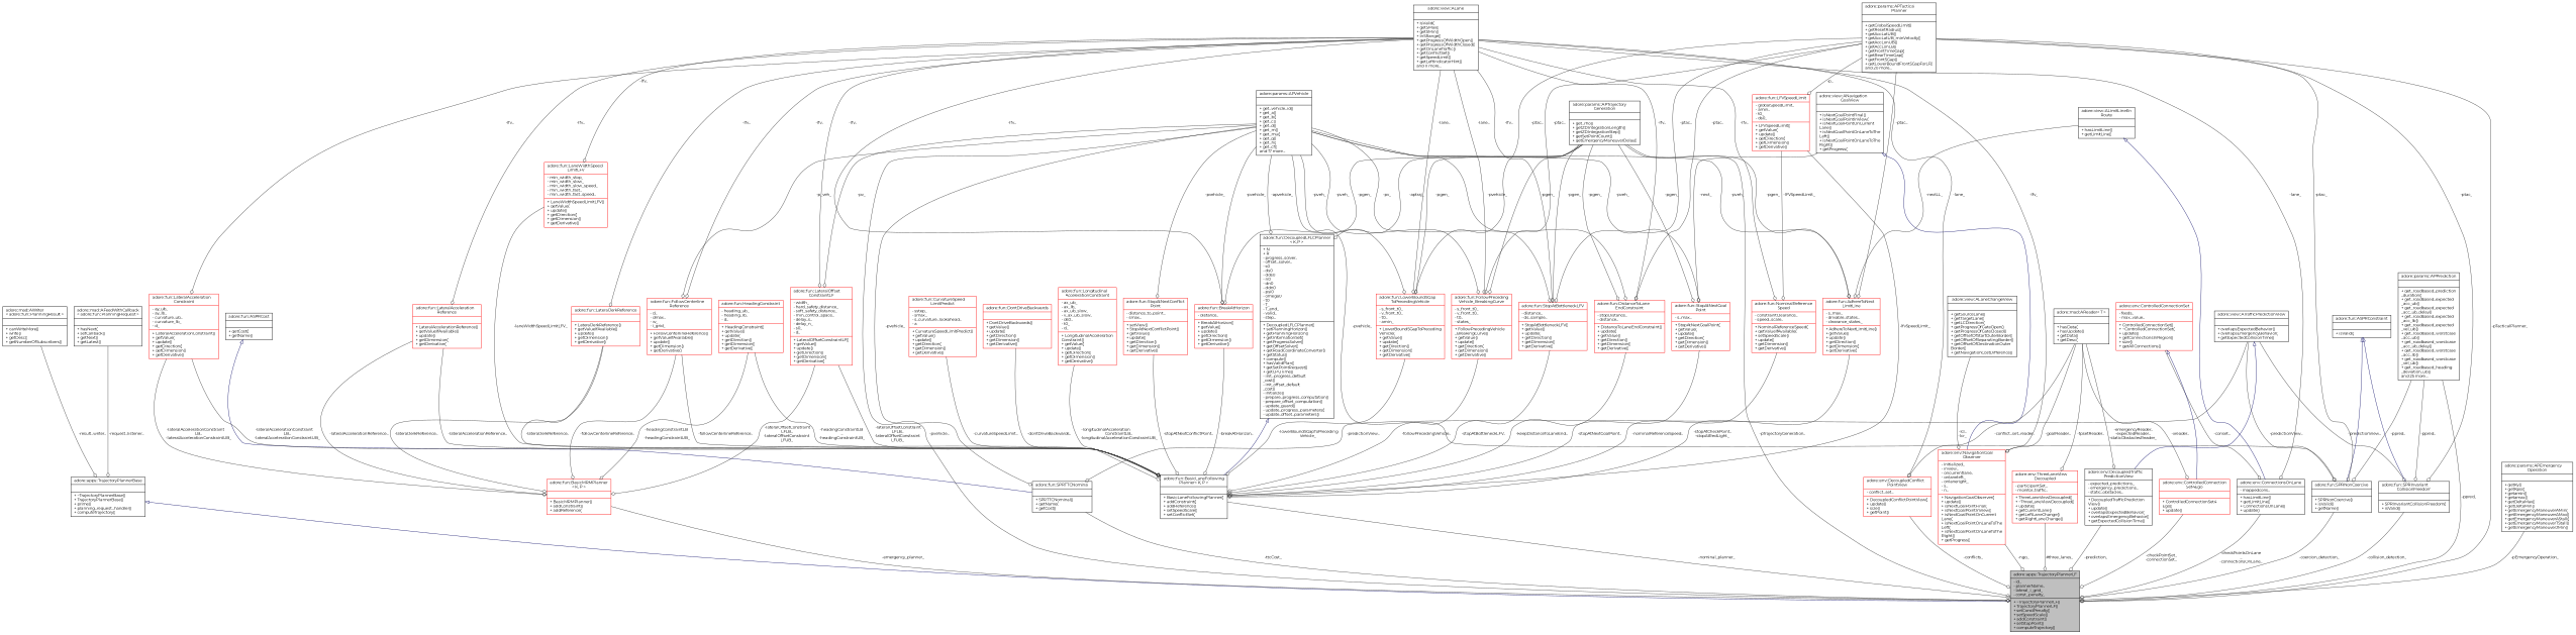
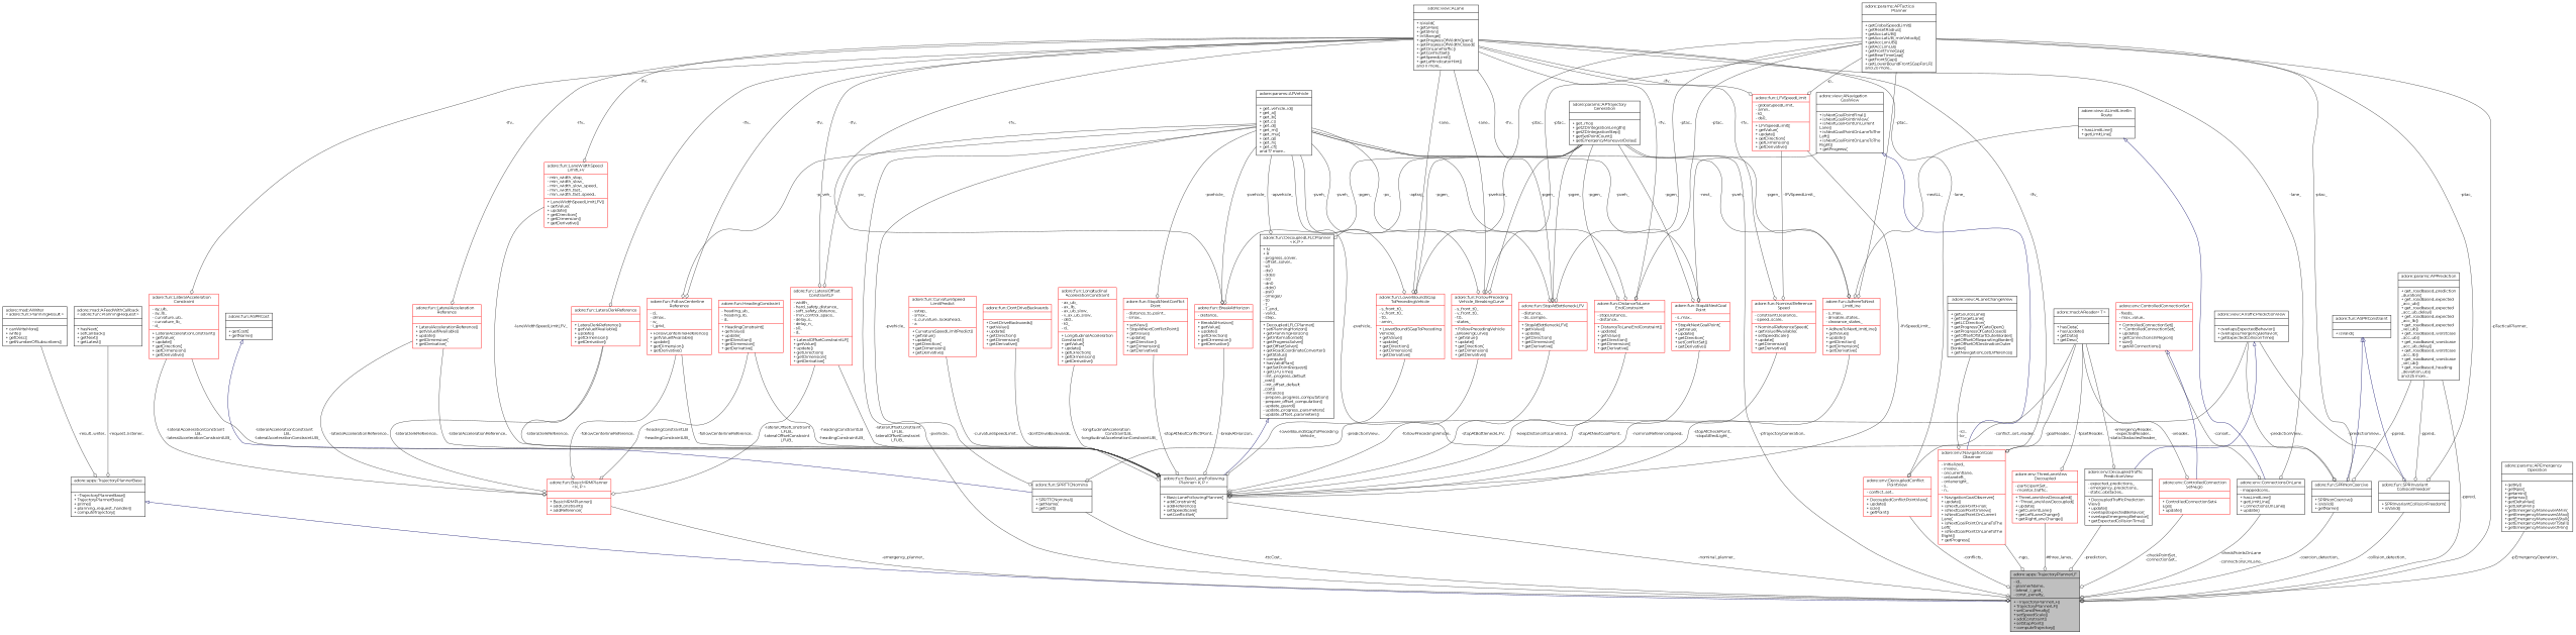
  digraph {
    fontname=Montserrat
    node [color=red fillcolor=white fontname=Montserrat fontsize=10 shape=record style=filled]
    edge [color=grey25 fontname=Montserrat fontsize=10 labelfontname=Helvetica labelfontsize=10 style=solid arrowhead=odiamond]
    n1 [color=black fillcolor=grey75 fontcolor=black height=0.2 label="{adore::apps::TrajectoryPlannerLF\n|- id_\l- plannerName_\l- lateral_i_grid_\l- const_penalty_\l|+ ~TrajectoryPlannerLF()\l+ TrajectoryPlannerLF()\l+ setConstPenalty()\l+ setSpeedScale()\l+ addConstraint()\l+ setStopPoint()\l+ computeTrajectory()\l}" width=0.4]
    n2 [color=black height=0.2 label="{adore::apps::TrajectoryPlannerBase\n||+ ~TrajectoryPlannerBase()\l+ TrajectoryPlannerBase()\l+ prime()\l+ planning_request_handler()\l+ computeTrajectory()\l}" width=0.4]
    n3 [color=black height=0.2 label="{adore::mad::AFeedWithCallback\l\< adore::fun::PlanningRequest \>\n||+ hasNext()\l+ setCallback()\l+ getNext()\l+ getLatest()\l}" width=0.4]
    n4 [color=black height=0.2 label="{adore::mad::AWriter\l\< adore::fun::PlanningResult \>\n||+ canWriteMore()\l+ write()\l+ getDesc()\l+ getNumberOfSubscribers()\l}" width=0.4]
    n5 [color=black height=0.2 label="{adore::fun::SPRTTCNominal\n||+ SPRTTCNominal()\l+ getName()\l+ getCost()\l}" width=0.4]
    n6 [color=black height=0.2 label="{adore::fun::ASPRCost\n||+ getCost()\l+ getName()\l}" width=0.4]
    n7 [color=black height=0.2 label="{adore::params::APVehicle\n||+ get_vehicle_id()\l+ get_a()\l+ get_b()\l+ get_c()\l+ get_d()\l+ get_m()\l+ get_mu()\l+ get_g()\l+ get_h()\l+ get_cf()\land 17 more...\l}" width=0.4]
    n8 [color=black height=0.2 label="{adore::fun::DecoupledLFLCPlanner\l\< K, P \>\n|+ N\l+ R\l- progress_solver_\l- offset_solver_\l- s0\l- ds0\l- dds0\l- n0\l- dn0\l- ddn0\l- psi0\l- omega0\l- t0\l- T_\l- T_end_\l- valid_\l- step_\l|+ DecoupledLFLCPlanner()\l+ setPlanningHorizon()\l+ getPlanningHorizon()\l+ getInformationSet()\l+ getProgressSolver()\l+ getOffsetSolver()\l+ getRoadCoordinateConverter()\l+ getStatus()\l+ compute()\l+ hasValidPlan()\l+ getSetPointRequest()\l+ getCPUTime()\l- init_progress_default\l_cost()\l- init_offset_default\l_cost()\l- initialize()\l- prepare_progress_computation()\l- prepare_offset_computation()\l- update_guard()\l- update_progress_parameters()\l- update_offset_parameters()\l}" width=0.4]
    n9 [height=0.2 label="{adore::fun::FollowCenterline\lReference\n|- d_\l- dmax_\l- w_\l- i_grid_\l|+ FollowCenterlineReference()\l+ getValueIfAvailable()\l+ update()\l+ getDimension()\l+ getDerivative()\l}" width=0.4]
    n10 [height=0.2 label="{adore::fun::LowerBoundSGap\lToPrecedingVehicle\n|- s_front_t0_\l- v_front_t0_\l- t0_\l- amin_\l|+ LowerBoundSGapToPreceding\lVehicle()\l+ getValue()\l+ update()\l+ getDirection()\l+ getDimension()\l+ getDerivative()\l}" width=0.4]
    n11 [height=0.2 label="{adore::fun::LateralOffset\lConstraintLF\n|- width_\l- hard_safety_distance_\l- soft_safety_distance_\l- min_control_space_\l- delay_s_\l- delay_n_\l- s0_\l- d_\l|+ LateralOffsetConstraintLF()\l+ getValue()\l+ update()\l+ getDirection()\l+ getDimension()\l+ getDerivative()\l}" width=0.4]
-   n12 [height=0.2 label="{adore::fun::StopAtNextGoal\lPoint\n|- s_max_\l|+ StopAtNextGoalPoint()\l+ getValue()\l+ update()\l+ getDirection()\l+ getDimension()\l+ getDerivative()\l}" width=0.4]
+   n12 [height=0.2 label="{adore::fun::StopAtNextGoal\lPoint\n|- s_max_\l|+ StopAtNextGoalPoint()\l+ getValue()\l+ update()\l+ getDirection()\l+ setConflictSet()\l+ getDerivative()\l}" width=0.4]
    n13 [height=0.2 label="{adore::fun::AdhereToNext\lLimitLine\n|- s_max_\l- drivable_states_\l- clearance_states_\l|+ AdhereToNextLimitLine()\l+ getValue()\l+ update()\l+ getDirection()\l+ getDimension()\l+ getDerivative()\l}" width=0.4]
    n14 [height=0.2 label="{adore::fun::FollowPreceding\lVehicle_BreakingCurve\n|- s_front_t0_\l- v_front_t0_\l- t0_\l- states_\l|+ FollowPrecedingVehicle\l_BreakingCurve()\l+ getValue()\l+ update()\l+ getDirection()\l+ getDimension()\l+ getDerivative()\l}" width=0.4]
    n15 [height=0.2 label="{adore::fun::StopAtNextConflict\lPoint\n|- distance_to_point_\l- smax_\l|+ setView()\l+ StopAtNextConflictPoint()\l+ getValue()\l+ update()\l+ getDirection()\l+ getDimension()\l+ getDerivative()\l}" width=0.4]
    n16 [height=0.2 label="{adore::fun::StopAtBottleneckLFV\n|- distance_\l- ds_sample_\l|+ StopAtBottleneckLFV()\l+ getValue()\l+ update()\l+ getDirection()\l+ getDimension()\l+ getDerivative()\l}" width=0.4]
    n17 [height=0.2 label="{adore::fun::DistanceToLane\lEndConstraint\n|- stopDistance_\l- distance_\l|+ DistanceToLaneEndConstraint()\l+ update()\l+ getValue()\l+ getDirection()\l+ getDimension()\l+ getDerivative()\l}" width=0.4]
    n18 [height=0.2 label="{adore::fun::BreakAtHorizon\n|- distance_\l|+ BreakAtHorizon()\l+ getValue()\l+ update()\l+ getDirection()\l+ getDimension()\l+ getDerivative()\l}" width=0.4]
    n19 [color=black height=0.2 label="{adore::fun::SPRNonCoercive\n||+ SPRNonCoercive()\l+ isValid()\l+ getName()\l}" width=0.4]
    n20 [color=black height=0.2 label="{adore::fun::SPRInvariant\lCollisionFreedom\n||+ SPRInvariantCollisionFreedom()\l+ isValid()\l}" width=0.4]
    n21 [color=black height=0.2 label="{adore::fun::BasicLaneFollowing\lPlanner\< K, P \>\n||+ BasicLaneFollowingPlanner()\l+ addConstraint()\l+ addReference()\l+ setSpeedScale()\l+ setConflictSet()\l}" width=0.4]
    n22 [height=0.2 label="{adore::fun::BasicMRMPlanner\l\< K, P \>\n||+ BasicMRMPlanner()\l+ addConstraint()\l+ addReference()\l}" width=0.4]
    n23 [color=black height=0.2 label="{adore::view::ATrafficPredictionView\n||+ overlapsExpectedBehavior()\l+ overlapsEmergencyBehavior()\l+ getExpectedCollisionTime()\l}" width=0.4]
    n24 [color=black height=0.2 label="{adore::env::DecoupledTraffic\lPredictionView\n|- expected_predictions_\l- emergency_predictions_\l- static_obstacles_\l|+ DecoupledTrafficPrediction\lView()\l+ update()\l+ overlapsExpectedBehavior()\l+ overlapsEmergencyBehavior()\l+ getExpectedCollisionTime()\l}" width=0.4]
    n25 [color=black height=0.2 label="{adore::params::APTrajectory\lGeneration\n||+ get_rho()\l+ getZDIntegrationLength()\l+ getZDIntegrationStep()\l+ getSetPointCount()\l+ getEmergencyManeuverDelay()\l}" width=0.4]
    n26 [color=black height=0.2 label="{adore::params::APPrediction\n||+ get_roadbased_prediction\l_duration()\l+ get_roadbased_expected\l_acc_ub()\l+ get_roadbased_expected\l_acc_ub_delay()\l+ get_roadbased_expected\l_acc_lb()\l+ get_roadbased_expected\l_vel_ub()\l+ get_roadbased_worstcase\l_acc_ub()\l+ get_roadbased_worstcase\l_acc_ub_delay()\l+ get_roadbased_worstcase\l_acc_lb()\l+ get_roadbased_worstcase\l_vel_ub()\l+ get_roadbased_heading\l_deviation_ub()\land 25 more...\l}" width=0.4]
    n27 [color=black height=0.2 label="{adore::fun::ASPRConstraint\n||+ isValid()\l}" width=0.4]
    n28 [color=black height=0.2 label="{adore::params::APTactical\lPlanner\n||+ getGlobalSpeedLimit()\l+ getResetRadius()\l+ getAccLatUB()\l+ getAccLatUB_minVelocity()\l+ getAccLonUB()\l+ getAccLonLB()\l+ getFrontTimeGap()\l+ getRearTimeGap()\l+ getFrontSGap()\l+ getLowerBoundFrontSGapForLF()\land 20 more...\l}" width=0.4]
    n29 [height=0.2 label="{adore::fun::LFVSpeedLimit\n|- globalSpeedLimit_\l- amin_\l- t0_\l- ds0_\l|+ LFVSpeedLimit()\l+ getValue()\l+ update()\l+ getDirection()\l+ getDimension()\l+ getDerivative()\l}" width=0.4]
    n30 [height=0.2 label="{adore::fun::NominalReference\lSpeed\n|- constraintClearance_\l- speed_scale_\l|+ NominalReferenceSpeed()\l+ getValueIfAvailable()\l+ setSpeedScale()\l+ update()\l+ getDimension()\l+ getDerivative()\l}" width=0.4]
    n31 [color=black height=0.2 label="{adore::params::APEmergency\lOperation\n||+ getKy()\l+ getKpsi()\l+ getamin()\l+ getamax()\l+ getDeltaMax()\l+ getDeltaMin()\l+ getEmergencyManeuverAMin()\l+ getEmergencyManeuverAMax()\l+ getEmergencyManeuverAStall()\l+ getEmergencyManeuverTStall()\l+ getEmergencyManeuverJMin()\l}" width=0.4]
    n32 [color=black height=0.2 label="{adore::env::ConnectionsOnLane\n|- mappedcons_\l|+ hasLimitLine()\l+ getLimitLine()\l+ ConnectionsOnLane()\l+ update()\l}" width=0.4]
    n33 [color=black height=0.2 label="{adore::view::ALimitLineEn\lRoute\n||+ hasLimitLine()\l+ getLimitLine()\l}" width=0.4]
    n34 [color=black height=0.2 label="{adore::view::ALane\n||+ isValid()\l+ getSMax()\l+ getSMin()\l+ inSRange()\l+ getProgressOfWidthOpen()\l+ getProgressOfWidthClosed()\l+ getOnLaneTraffic()\l+ getConflictSet()\l+ getSpeedLimit()\l+ getLeftIndicatorHint()\land 11 more...\l}" width=0.4]
    n35 [height=0.2 label="{adore::fun::LateralJerkReference\n||+ LateralJerkReference()\l+ getValueIfAvailable()\l+ update()\l+ getDimension()\l+ getDerivative()\l}" width=0.4]
    n36 [height=0.2 label="{adore::fun::LateralAcceleration\lReference\n||+ LateralAccelerationReference()\l+ getValueIfAvailable()\l+ update()\l+ getDimension()\l+ getDerivative()\l}" width=0.4]
    n37 [height=0.2 label="{adore::fun::LaneWidthSpeed\lLimitLFV\n|- min_width_stop_\l- min_width_slow_\l- min_width_slow_speed_\l- min_width_fast_\l- min_width_fast_speed_\l|+ LaneWidthSpeedLimitLFV()\l+ getValue()\l+ update()\l+ getDirection()\l+ getDimension()\l+ getDerivative()\l}" width=0.4]
    n38 [height=0.2 label="{adore::fun::LateralAcceleration\lConstraint\n|- ay_ub_\l- ay_lb_\l- curvature_ub_\l- curvature_lb_\l- d_\l|+ LateralAccelerationConstraint()\l+ getValue()\l+ update()\l+ getDirection()\l+ getDimension()\l+ getDerivative()\l}" width=0.4]
    n39 [height=0.2 label="{adore::env::NavigationGoal\lObserver\n|- initialized_\l- inview_\l- oncurrentlane_\l- onlaneleft_\l- onlaneright_\l- s_\l- n_\l|+ NavigationGoalObserver()\l+ update()\l+ isNextGoalPointFinal()\l+ isNextGoalPointInView()\l+ isNextGoalPointOnCurrent\lLane()\l+ isNextGoalPointOnLaneToThe\lLeft()\l+ isNextGoalPointOnLaneToThe\lRight()\l+ getProgress()\l}" width=0.4]
    n40 [height=0.2 label="{adore::env::DecoupledConflict\lPointView\n|- conflict_set_\l|+ DecoupledConflictPointView()\l+ update()\l+ size()\l+ getPoint()\l}" width=0.4]
    n41 [height=0.2 label="{adore::env::ControlledConnectionSet\n|- feeds_\l- max_value_\l|+ ControlledConnectionSet()\l+ ~ControlledConnectionSet()\l+ update()\l+ getConnectionsInRegion()\l+ size()\l+ getAllConnections()\l}" width=0.4]
    n42 [height=0.2 label="{adore::env::ControlledConnection\lSet4Ego\n||+ ControlledConnectionSet4\lEgo()\l+ update()\l}" width=0.4]
    n43 [height=0.2 label="{adore::fun::HeadingConstraint\n|- heading_ub_\l- heading_lb_\l- d_\l|+ HeadingConstraint()\l+ getValue()\l+ update()\l+ getDirection()\l+ getDimension()\l+ getDerivative()\l}" width=0.4]
    n44 [height=0.2 label="{adore::fun::CurvatureSpeed\lLimitPredict\n|- sstep_\l- smax_\l- s_curvature_lookahead_\l- a\l|+ CurvatureSpeedLimitPredict()\l+ getValue()\l+ update()\l+ getDirection()\l+ getDimension()\l+ getDerivative()\l}" width=0.4]
    n45 [height=0.2 label="{adore::fun::DontDriveBackwards\n||+ DontDriveBackwards()\l+ getValue()\l+ update()\l+ getDirection()\l+ getDimension()\l+ getDerivative()\l}" width=0.4]
    n46 [color=black height=0.2 label="{adore::view::ANavigation\lGoalView\n||+ isNextGoalPointFinal()\l+ isNextGoalPointInView()\l+ isNextGoalPointOnCurrent\lLane()\l+ isNextGoalPointOnLaneToThe\lLeft()\l+ isNextGoalPointOnLaneToThe\lRight()\l+ getProgress()\l}" width=0.4]
    n47 [height=0.2 label="{adore::fun::Longitudinal\lAccelerationConstraint\n|- ax_ub_\l- ax_lb_\l- ax_ub_slow_\l- v_ax_ub_slow_\l- ds0_\l- t0_\l- d_\l|+ LongitudinalAcceleration\lConstraint()\l+ getValue()\l+ update()\l+ getDirection()\l+ getDimension()\l+ getDerivative()\l}" width=0.4]
    n48 [color=black height=0.2 label="{adore::mad::AReader\< T \>\n||+ hasData()\l+ hasUpdate()\l+ getData()\l+ getDesc()\l}" width=0.4]
    n49 [height=0.2 label="{adore::env::ThreeLaneView\lDecoupled\n|- participantSet_\l- monitor_traffic_\l|+ ThreeLaneViewDecoupled()\l+ ~ThreeLaneViewDecoupled()\l+ update()\l+ getCurrentLane()\l+ getLeftLaneChange()\l+ getRightLaneChange()\l}" width=0.4]
    n50 [color=black height=0.2 label="{adore::view::ALaneChangeView\n||+ getSourceLane()\l+ getTargetLane()\l+ getLCDirection()\l+ getProgressOfGateOpen()\l+ getProgressOfGateClosed()\l+ getOffsetOfStartOuterBorder()\l+ getOffsetOfSeparatingBorder()\l+ getOffsetOfDestinationOuter\lBorder()\l+ getNavigationCostDifference()\l}" width=0.4]
    n2 -> n1 [arrowtail=onormal color=midnightblue dir=back arrowhead=""]
    n3 -> n2 [label=" -request_listener_"]
    n4 -> n2 [label=" -result_writer_"]
    n5 -> n1 [label=" -ttcCost_"]
    n6 -> n5 [arrowtail=onormal color=midnightblue dir=back arrowhead=""]
    n7 -> n1 [label=" -pvehicle_"]
    n7 -> n5 [label=" -pvehicle_"]
    n7 -> n8 [label=" -apvehicle_"]
    n7 -> n9 [label=" -p_veh_"]
    n7 -> n10 [label=" -pveh_"]
    n7 -> n11 [label=" -pv_"]
    n7 -> n12 [label=" -pveh_"]
    n7 -> n13 [label=" -pveh_"]
    n7 -> n14 [label=" -pveh_"]
    n7 -> n15 [label=" -pvehicle_"]
    n7 -> n16 [label=" -pv_"]
    n7 -> n17 [label=" -pvehicle_"]
    n7 -> n18 [label=" -pvehicle_"]
    n7 -> n19 [label=" -pvehicle_"]
    n8 -> n21 [arrowtail=onormal color=midnightblue dir=back arrowhead=""]
    n9 -> n21 [label=" -followCenterlineReference_"]
    n9 -> n22 [label=" -followCenterlineReference_"]
    n10 -> n21 [label=" -lowerBoundSGapToPreceding\lVehicle_"]
    n11 -> n21 [label=" -lateralOffsetConstraint\lLFLB_\n-lateralOffsetConstraint\lLFUB_"]
    n11 -> n22 [label=" -lateralOffsetConstraint\lLFLB_\n-lateralOffsetConstraint\lLFUB_"]
    n12 -> n21 [label=" -stopAtNextGoalPoint_"]
    n13 -> n21 [label=" -stopAtCheckPoint_\n-stopAtRedLight_"]
    n14 -> n21 [label=" -followPrecedingVehicle_"]
    n15 -> n21 [label=" -stopAtNextConflictPoint_"]
    n16 -> n21 [label=" -stopAtBottleneckLFV_"]
    n17 -> n21 [label=" -keepDistanceToLaneEnd_"]
    n18 -> n21 [label=" -breakAtHorizon_"]
    n19 -> n1 [label=" -coercion_detection_"]
    n20 -> n1 [label=" -collision_detection_"]
    n21 -> n1 [label=" -nominal_planner_"]
    n22 -> n1 [label=" -emergency_planner_"]
    n23 -> n5 [label=" -predictionView_"]
    n23 -> n19 [label=" -predictionView_"]
    n23 -> n20 [label=" -predictionView_"]
    n23 -> n24 [arrowtail=onormal color=midnightblue dir=back arrowhead=""]
    n24 -> n1 [label=" -prediction_"]
    n25 -> n1 [label=" -pTrajectoryGeneration_"]
    n25 -> n8 [label=" -aptraj_"]
    n25 -> n10 [label=" -pgen_"]
    n25 -> n12 [label=" -pgen_"]
    n25 -> n13 [label=" -pgen_"]
    n25 -> n14 [label=" -pgen_"]
    n25 -> n16 [label=" -pgen_"]
    n25 -> n17 [label=" -pgen_"]
    n25 -> n18 [label=" -pgen_"]
    n26 -> n1 [label=" -ppred_"]
    n26 -> n19 [label=" -ppred_"]
    n26 -> n20 [label=" -ppred_"]
    n27 -> n19 [arrowtail=onormal color=midnightblue dir=back arrowhead=""]
    n27 -> n20 [arrowtail=onormal color=midnightblue dir=back arrowhead=""]
    n28 -> n1 [label=" -pTacticalPlanner_"]
    n28 -> n10 [label=" -ptac_"]
    n28 -> n13 [label=" -ptac_"]
    n28 -> n14 [label=" -ptac_"]
    n28 -> n16 [label=" -ptac_"]
    n28 -> n17 [label=" -ptac_"]
    n28 -> n19 [label=" -ptac_"]
    n28 -> n20 [label=" -ptac_"]
    n28 -> n29 [label=" -p_"]
    n29 -> n21 [label=" -lfvSpeedLimit_"]
    n29 -> n30 [label=" -lFVSpeedLimit_"]
    n30 -> n21 [label=" -nominalReferenceSpeed_"]
    n31 -> n1 [label=" -pEmergencyOperation_"]
    n32 -> n1 [label=" -checkPointsOnLane\l_\n-connectionsOnLane_"]
    n33 -> n13 [label=" -nextLL_"]
    n33 -> n32 [arrowtail=onormal color=midnightblue dir=back arrowhead=""]
    n34 -> n9 [label=" -lfv_"]
    n34 -> n10 [label=" -lane_"]
    n34 -> n11 [label=" -lfv_"]
    n34 -> n14 [label=" -lane_"]
    n34 -> n16 [label=" -lfv_"]
    n34 -> n17 [label=" -lfv_"]
    n34 -> n18 [label=" -lfv_"]
+   n34 -> n29 [label=" -lfv_"]
    n34 -> n30 [label=" -lfv_"]
    n34 -> n32 [label=" -lane_"]
    n34 -> n35 [label=" -lfv_"]
    n34 -> n36 [label=" -lfv_"]
    n34 -> n37 [label=" -lfv_"]
    n34 -> n38 [label=" -lfv_"]
    n34 -> n39 [label=" -lfv_"]
    n34 -> n40 [label=" -lane_"]
    n35 -> n21 [label=" -lateralJerkReference_"]
    n35 -> n22 [label=" -lateralJerkReference_"]
    n36 -> n21 [label=" -lateralAccelerationReference_"]
    n36 -> n22 [label=" -lateralAccelerationReference_"]
    n37 -> n21 [label=" -laneWidthSpeedLimitLFV_"]
    n38 -> n21 [label=" -lateralAccelerationConstraint\lLB_\n-lateralAccelerationConstraintUB_"]
    n38 -> n22 [label=" -lateralAccelerationConstraint\lLB_\n-lateralAccelerationConstraintUB_"]
    n39 -> n1 [label=" -ngo_"]
    n40 -> n1 [label=" -conflicts_"]
    n41 -> n32 [label=" -conset_"]
    n41 -> n42 [arrowtail=onormal color=midnightblue dir=back arrowhead=""]
    n42 -> n1 [label=" -checkPointSet_\n-connectionSet_"]
    n43 -> n21 [label=" -headingConstraintLB\l_\n-headingConstraintUB_"]
    n43 -> n22 [label=" -headingConstraintLB\l_\n-headingConstraintUB_"]
    n44 -> n21 [label=" -curvatureSpeedLimit_"]
    n45 -> n21 [label=" -dontDriveBackwards_"]
    n46 -> n12 [label=" -next_"]
    n46 -> n39 [arrowtail=onormal color=midnightblue dir=back arrowhead=""]
    n47 -> n21 [label=" -longitudinalAcceleration\lConstraintLB_\n-longitudinalAccelerationConstraintUB_"]
    n48 -> n24 [label=" -emergencyReader_\n-expectedReader_\n-staticObstaclesReader_"]
    n48 -> n39 [label=" -goalReader_"]
    n48 -> n40 [label=" -conflict_set_reader_"]
    n48 -> n42 [label=" -xreader_"]
    n48 -> n49 [label=" -tpsetReader_"]
    n49 -> n1 [label=" #three_lanes_"]
    n50 -> n39 [label=" -lcl_\n-lcr_"]
  }
